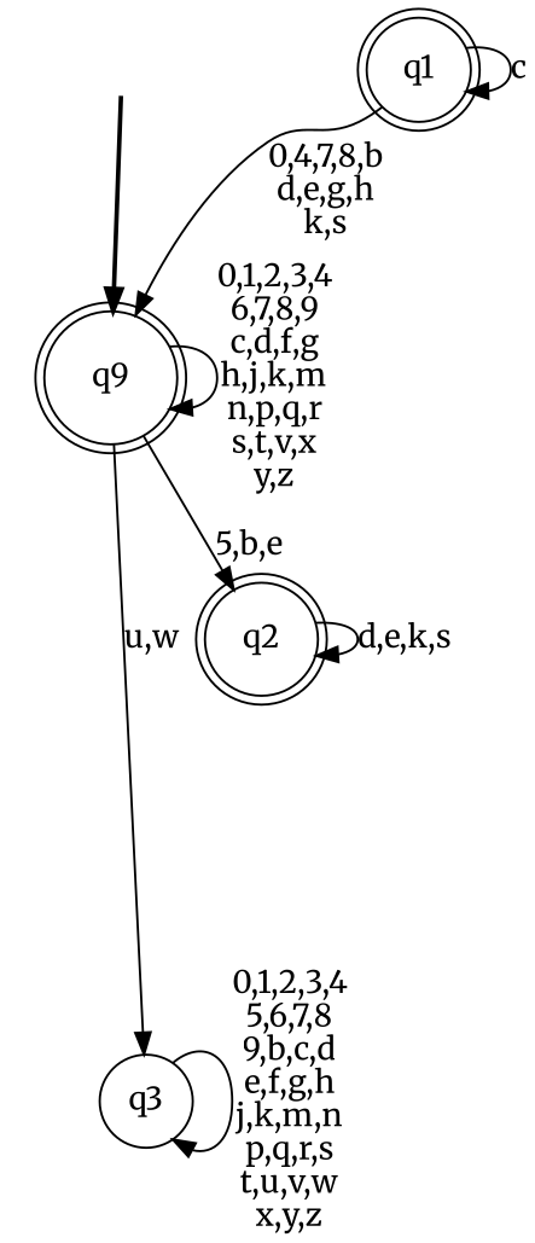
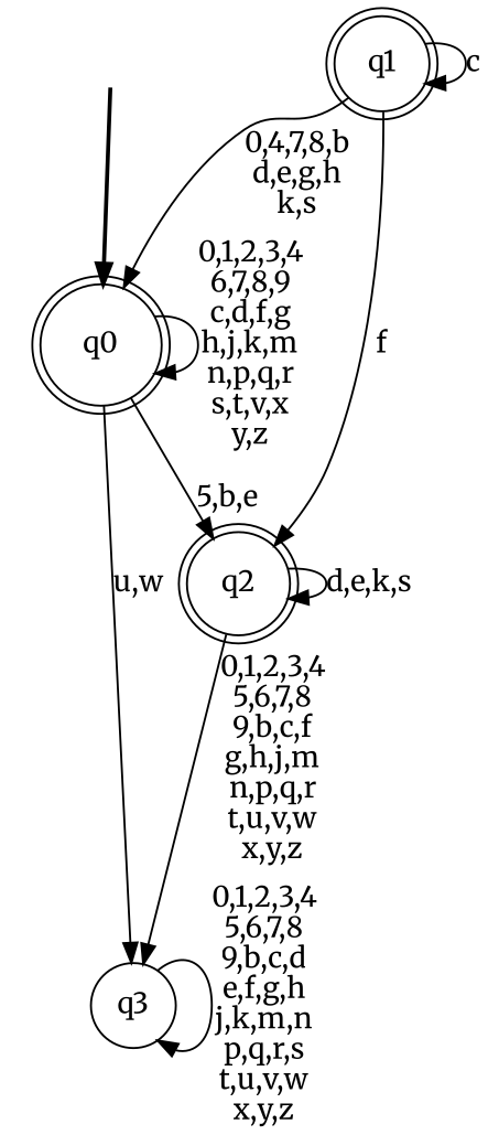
  digraph {
    fontname=Merriweather
    rankdir=TB
    node [fontname=Merriweather shape=doublecircle style="rounded,filled" color=black fillcolor=white]
    edge [fontname=Merriweather]
    __start0 [height=0 shape=none style=invis width=0 color="" fillcolor=""]
-   n2 [label=q9]
+   n2 [label=q0]
    n3 [label=q3 shape=circle style=filled]
    n4 [label=q2]
    n5 [label=q1]
    subgraph cluster_1 {
      nodesep=0.15
      ranksep=0.15
      style=invis
      __start0
      n2
    }
    __start0 -> n2 [penwidth=2]
    n2 -> n2 [label="0,1,2,3,4\n6,7,8,9\nc,d,f,g\nh,j,k,m\nn,p,q,r\ns,t,v,x\ny,z"]
    n2 -> n3 [label="u,w"]
    n2 -> n4 [label="5,b,e"]
    n3 -> n3 [label="0,1,2,3,4\n5,6,7,8\n9,b,c,d\ne,f,g,h\nj,k,m,n\np,q,r,s\nt,u,v,w\nx,y,z"]
+   n4 -> n3 [label="0,1,2,3,4\n5,6,7,8\n9,b,c,f\ng,h,j,m\nn,p,q,r\nt,u,v,w\nx,y,z"]
    n4 -> n4 [label="d,e,k,s"]
    n5 -> n2 [label="0,4,7,8,b\nd,e,g,h\nk,s"]
+   n5 -> n4 [label=f]
    n5 -> n5 [label=c]
  }
